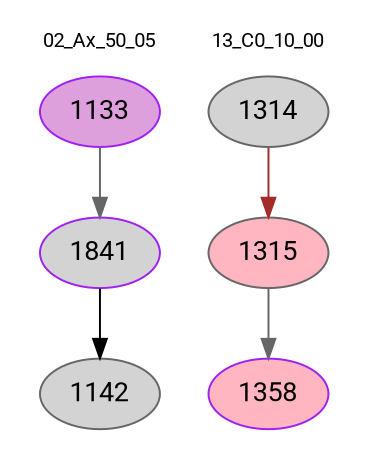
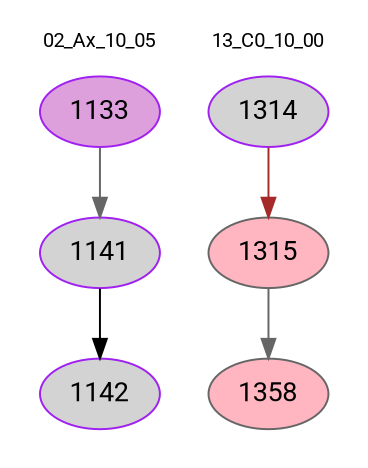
  digraph {
    fontname=Roboto
    node [color=purple fillcolor=lightgrey fontname=Roboto style=filled]
    edge [color=gray40 fontname=Roboto]
    n1 [fillcolor=plum label=1133]
-   n2 [label=1841]
-   n3 [color=gray40 label=1142]
-   n4 [color=gray40 label=1314]
+   n2 [label=1141]
+   n3 [label=1142]
+   n4 [label=1314]
    n5 [color=gray40 fillcolor=lightpink label=1315]
-   n6 [fillcolor=lightpink label=1358]
+   n6 [color=gray40 fillcolor=lightpink label=1358]
    subgraph cluster_1 {
      color=white
      fontsize=10
-     label="02_Ax_50_05"
+     label="02_Ax_10_05"
      n1
      n2
      n3
    }
    subgraph cluster_2 {
      color=white
      fontsize=10
      label="13_C0_10_00"
      n4
      n5
      n6
    }
    n1 -> n2
    n2 -> n3 [color=black]
    n4 -> n5 [color=brown]
    n5 -> n6
  }
